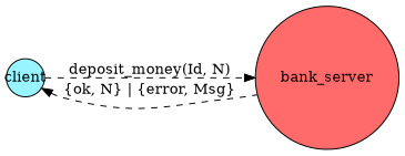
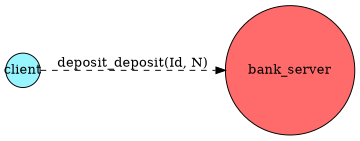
  digraph {
    rankdir=LR
    node [shape=circle style=filled]
    edge [style=dashed]
    n1 [fillcolor=cadetblue1 fixedsize=true label=client]
    n2 [fillcolor=indianred1 label=bank_server]
    subgraph sub_1 {
      n1
      n2
    }
-   n1 -> n2 [label="deposit_money(Id, N)"]
-   n1 -> n2 [dir=back label="{ok, N} | {error, Msg}"]
+   n1 -> n2 [label="deposit_deposit(Id, N)"]
  }
